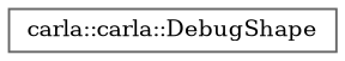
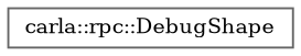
  digraph {
    rankdir=LR
    fontname="DejaVu Serif"
-   n1 [color=grey40 fillcolor=white fontname="DejaVu Serif" fontsize=10 height=0.2 label="carla::carla::DebugShape" shape=box style=filled width=0.4]
+   n1 [color=grey40 fillcolor=white fontname="DejaVu Serif" fontsize=10 height=0.2 label="carla::rpc::DebugShape" shape=box style=filled width=0.4]
  }
